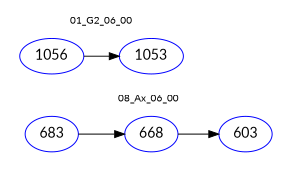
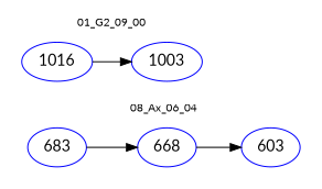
  digraph {
    fontname=Lato
    rankdir=LR
    node [color=blue fontname=Lato]
    edge [color=black fontname=Lato]
    n1 [label=683]
    n2 [label=668]
    n3 [label=603]
-   n4 [label=1056]
-   n5 [label=1053]
+   n4 [label=1016]
+   n5 [label=1003]
    subgraph cluster_1 {
      color=white
      fontsize=10
-     label="08_Ax_06_00"
+     label="08_Ax_06_04"
      n1
      n2
      n3
    }
    subgraph cluster_2 {
      color=white
      fontsize=10
-     label="01_G2_06_00"
+     label="01_G2_09_00"
      n4
      n5
    }
    n1 -> n2
    n2 -> n3
    n4 -> n5
  }
